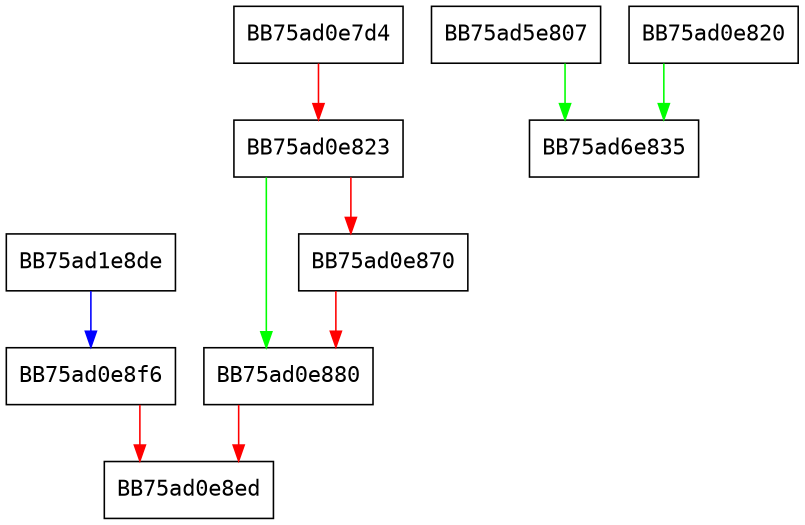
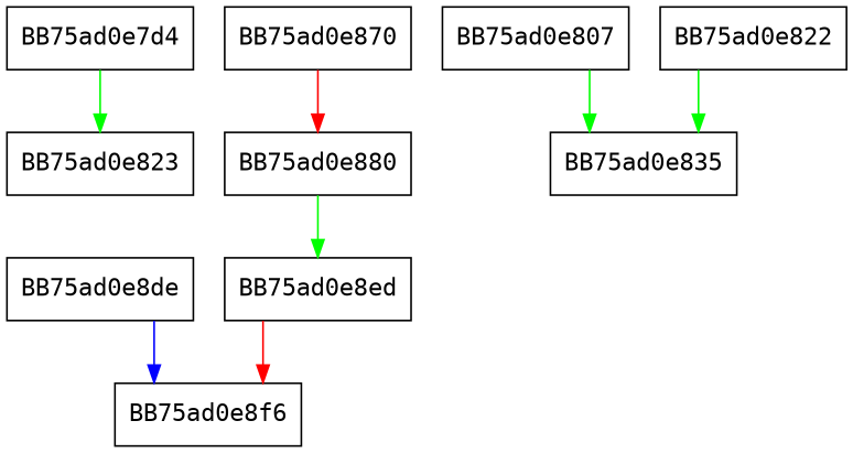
  digraph {
    fontname="DejaVu Sans Mono"
    splines=ortho
    node [fontname="DejaVu Sans Mono" shape=box]
    edge [color=green fontname="DejaVu Sans Mono"]
    n1 [label=BB75ad0e823]
    BB75ad0e7d4
    BB75ad0e880
    BB75ad0e870
-   BB75ad0e807 [label=BB75ad5e807]
-   BB75ad0e835 [label=BB75ad6e835]
+   BB75ad0e807
+   BB75ad0e835
    BB75ad0e8ed
-   BB75ad0e820
+   BB75ad0e820 [label=BB75ad0e822]
    BB75ad0e8f6
-   BB75ad0e8de [label=BB75ad1e8de]
-   n1 -> BB75ad0e880
-   n1 -> BB75ad0e870 [color=red]
-   BB75ad0e7d4 -> n1 [color=red]
-   BB75ad0e880 -> BB75ad0e8ed [color=red]
+   BB75ad0e8de
+   BB75ad0e7d4 -> n1
+   BB75ad0e880 -> BB75ad0e8ed
    BB75ad0e870 -> BB75ad0e880 [color=red]
    BB75ad0e807 -> BB75ad0e835
-   BB75ad0e8f6 -> BB75ad0e8ed [color=red]
+   BB75ad0e8ed -> BB75ad0e8f6 [color=red]
    BB75ad0e820 -> BB75ad0e835
    BB75ad0e8de -> BB75ad0e8f6 [color=blue]
  }
